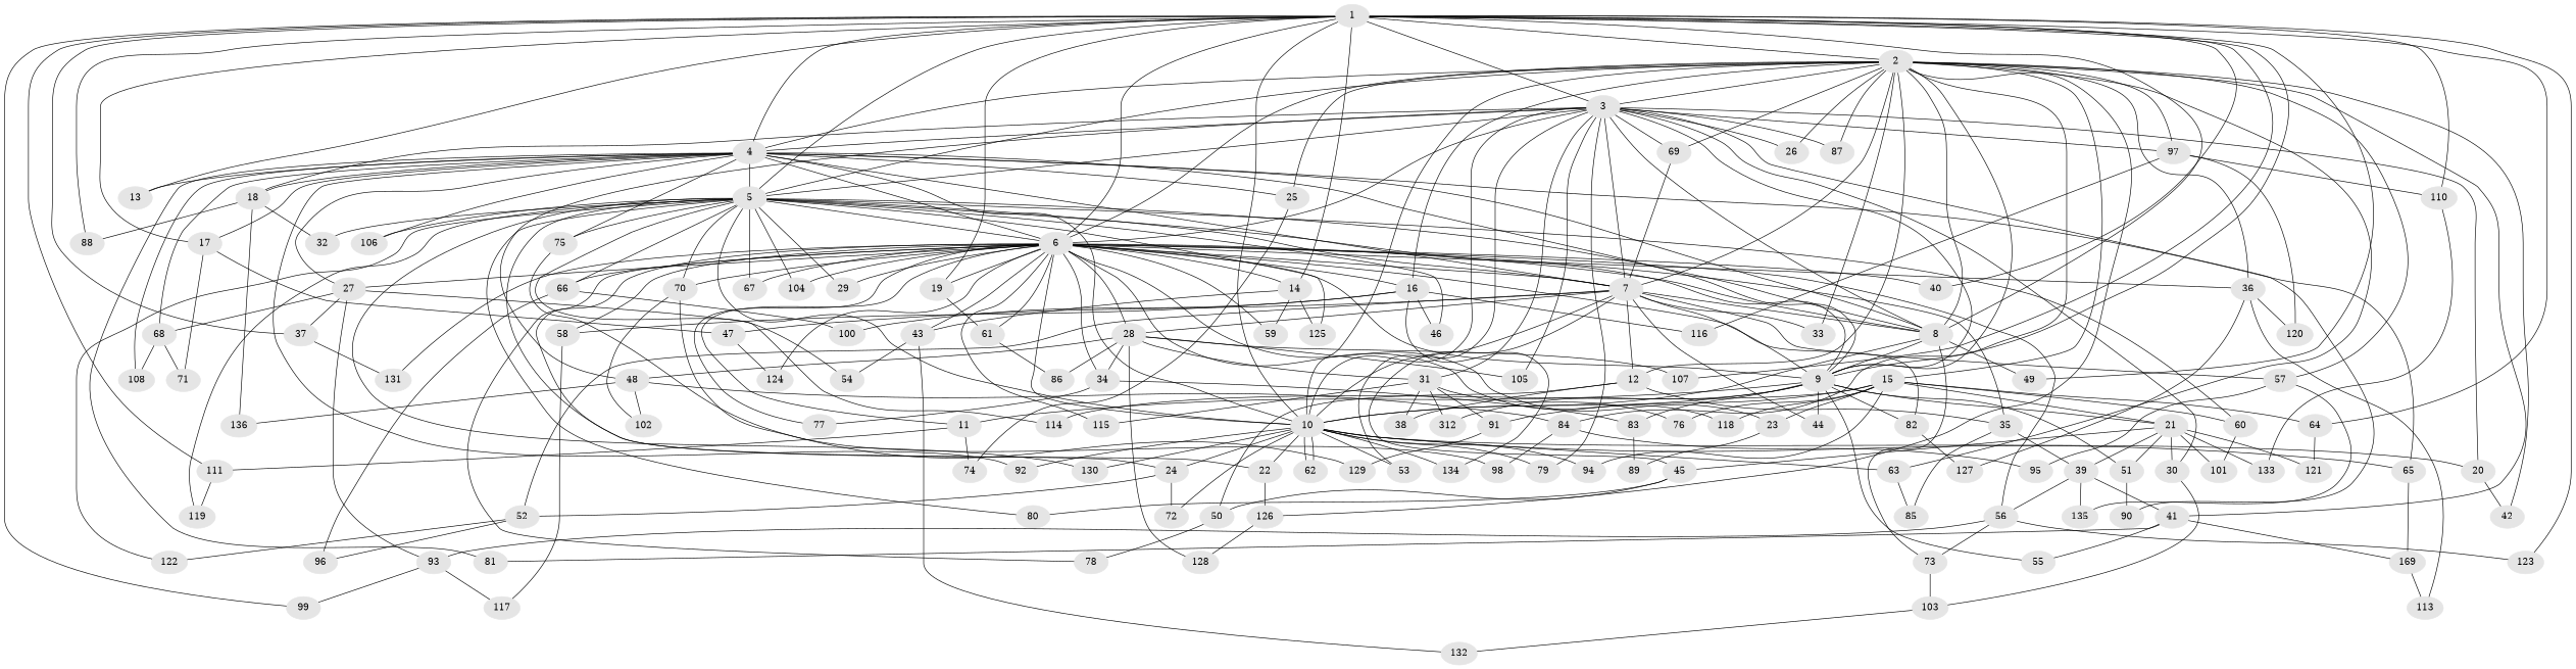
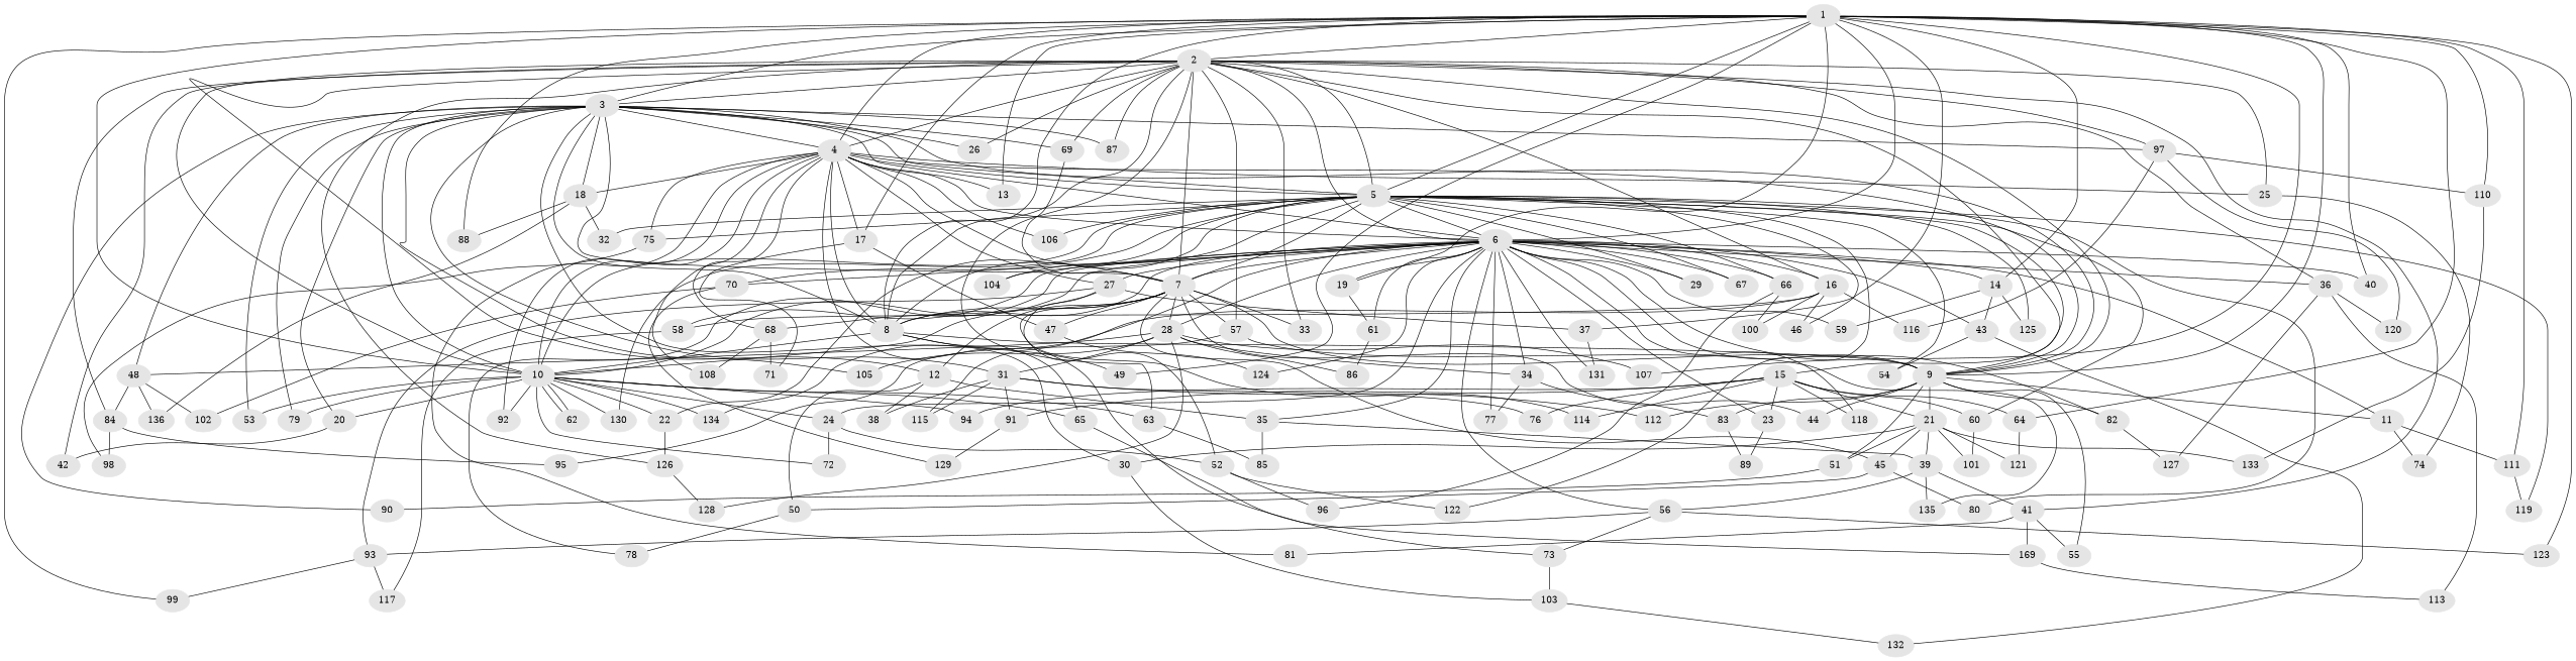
  graph {
    node [color=gray90 style=filled]
    1
    2
    3
    4
    5
    6
    8
    9
    10
    13
    14
    17
    19
    37
    40
    49
    64
    88
    99
    107
    110
    111
    123
    7
    12
    15
    16
    25
    26
    33
    36
    41
    42
    57
    63
    69
    84
    87
    97
    126
    18
    20
    30
    31
    48
    53
    79
    90
    105
    27
    65
    68
    75
    81
    92
    106
    108
    22
    29
    32
    46
    54
    60
    66
    67
    70
    80
    104
    119
    122
    125
    130
    11
    23
    24
    28
    34
    35
    43
    56
    58
    59
    61
    77
    78
    82
    115
    118
    124
    131
    44
    45
    47
    52
    73
    21
    51
    55
    83
-   112 [label=312]
+   112
    62
    72
    94
    134
    71
    121
    133
    38
    50
    76
    91
    114
    100
    116
    74
    113
    120
    127
    n119 [label=169]
    135
    95
    85
    98
    128
    136
    103
    102
    93
    101
    96
    129
    89
    86
    39
    132
    117
    1 -- 2
    1 -- 3
    1 -- 4
    1 -- 5
    1 -- 6
    1 -- 8
    1 -- 9
    1 -- 10
    1 -- 13
    1 -- 14
    1 -- 17
    1 -- 19
    1 -- 37
    1 -- 40
    1 -- 49
    1 -- 64
    1 -- 88
    1 -- 99
    1 -- 107
    1 -- 110
    1 -- 111
    1 -- 123
    2 -- 3
    2 -- 4
    2 -- 5
    2 -- 6
    2 -- 8
    2 -- 9
    2 -- 10
    2 -- 7
    2 -- 12
    2 -- 15
    2 -- 16
    2 -- 25
    2 -- 26
    2 -- 33
    2 -- 36
    2 -- 41
    2 -- 42
    2 -- 57
    2 -- 63
    2 -- 69
    2 -- 84
    2 -- 87
    2 -- 97
    2 -- 126
    3 -- 4
    3 -- 5
    3 -- 6
    3 -- 8
    3 -- 9
    3 -- 10
    3 -- 7
    3 -- 26
    3 -- 69
    3 -- 87
    3 -- 97
    3 -- 18
    3 -- 20
    3 -- 30
    3 -- 31
    3 -- 48
    3 -- 53
    3 -- 79
    3 -- 90
    3 -- 105
    4 -- 5
    4 -- 6
    4 -- 8
    4 -- 9
    4 -- 10
    4 -- 13
    4 -- 17
    4 -- 7
    4 -- 25
    4 -- 18
    4 -- 27
    4 -- 65
    4 -- 68
    4 -- 75
    4 -- 81
    4 -- 92
    4 -- 106
    4 -- 108
    5 -- 6
    5 -- 8
    5 -- 9
    5 -- 10
    5 -- 7
    5 -- 75
    5 -- 106
    5 -- 22
    5 -- 29
    5 -- 32
    5 -- 46
    5 -- 54
    5 -- 60
    5 -- 66
    5 -- 67
    5 -- 70
    5 -- 80
    5 -- 104
    5 -- 119
    5 -- 122
    5 -- 125
    5 -- 130
    6 -- 8
    6 -- 9
    6 -- 10
    6 -- 14
    6 -- 19
    6 -- 40
    6 -- 7
    6 -- 16
    6 -- 36
    6 -- 27
    6 -- 29
    6 -- 66
    6 -- 67
    6 -- 70
    6 -- 104
    6 -- 11
    6 -- 23
    6 -- 24
    6 -- 28
    6 -- 34
    6 -- 35
    6 -- 43
    6 -- 56
    6 -- 58
    6 -- 59
    6 -- 61
    6 -- 77
    6 -- 78
    6 -- 82
    6 -- 115
    6 -- 118
    6 -- 124
    6 -- 131
    8 -- 9
    8 -- 10
    8 -- 49
    8 -- 73
-   9 -- 10
    9 -- 11
    9 -- 82
    9 -- 44
    9 -- 21
    9 -- 51
    9 -- 55
    9 -- 83
    9 -- 112
    10 -- 63
    10 -- 20
    10 -- 53
    10 -- 79
    10 -- 65
    10 -- 92
    10 -- 22
    10 -- 130
    10 -- 24
    10 -- 62
    10 -- 62
    10 -- 72
    10 -- 94
    10 -- 134
    14 -- 125
    14 -- 43
    14 -- 59
    17 -- 47
    17 -- 71
    19 -- 61
    37 -- 131
    64 -- 121
    110 -- 133
    111 -- 119
    7 -- 8
    7 -- 9
    7 -- 10
    7 -- 12
    7 -- 33
    7 -- 57
    7 -- 28
    7 -- 44
    7 -- 45
    7 -- 47
    7 -- 52
    12 -- 35
    12 -- 38
    12 -- 50
    15 -- 64
    15 -- 60
    15 -- 23
    15 -- 118
    15 -- 21
    15 -- 94
    15 -- 76
    15 -- 91
    15 -- 114
    16 -- 46
    16 -- 58
    16 -- 134
    16 -- 100
    16 -- 116
    25 -- 74
    36 -- 113
    36 -- 120
    36 -- 127
    41 -- 81
    41 -- 55
    41 -- n119
    57 -- 135
    57 -- 95
    63 -- 85
    69 -- 7
    84 -- 95
    84 -- 98
    97 -- 110
    97 -- 116
    97 -- 120
    126 -- 128
    18 -- 88
    18 -- 32
    18 -- 136
    20 -- 42
    30 -- 103
    31 -- 115
    31 -- 112
    31 -- 38
    31 -- 76
    31 -- 91
    48 -- 84
    48 -- 136
    48 -- 102
    27 -- 37
    27 -- 68
    27 -- 114
    27 -- 93
    65 -- n119
    68 -- 108
    68 -- 71
    75 -- 98
    22 -- 126
    60 -- 101
    66 -- 100
    66 -- 96
    70 -- 102
    70 -- 129
    11 -- 111
    11 -- 74
    23 -- 89
    24 -- 52
    24 -- 72
    28 -- 107
    28 -- 31
    28 -- 48
    28 -- 105
    28 -- 34
    28 -- 128
    28 -- 86
    34 -- 77
    34 -- 83
    35 -- 85
    35 -- 39
    43 -- 54
    43 -- 132
    56 -- 123
    56 -- 73
    56 -- 93
    58 -- 117
    61 -- 86
    82 -- 127
    45 -- 80
    45 -- 50
    47 -- 124
    52 -- 122
    52 -- 96
    73 -- 103
    21 -- 30
    21 -- 45
    21 -- 51
    21 -- 121
    21 -- 133
    21 -- 101
    21 -- 39
    51 -- 90
    83 -- 89
    50 -- 78
    91 -- 129
    n119 -- 113
    103 -- 132
    93 -- 99
    93 -- 117
    39 -- 41
    39 -- 56
    39 -- 135
  }
